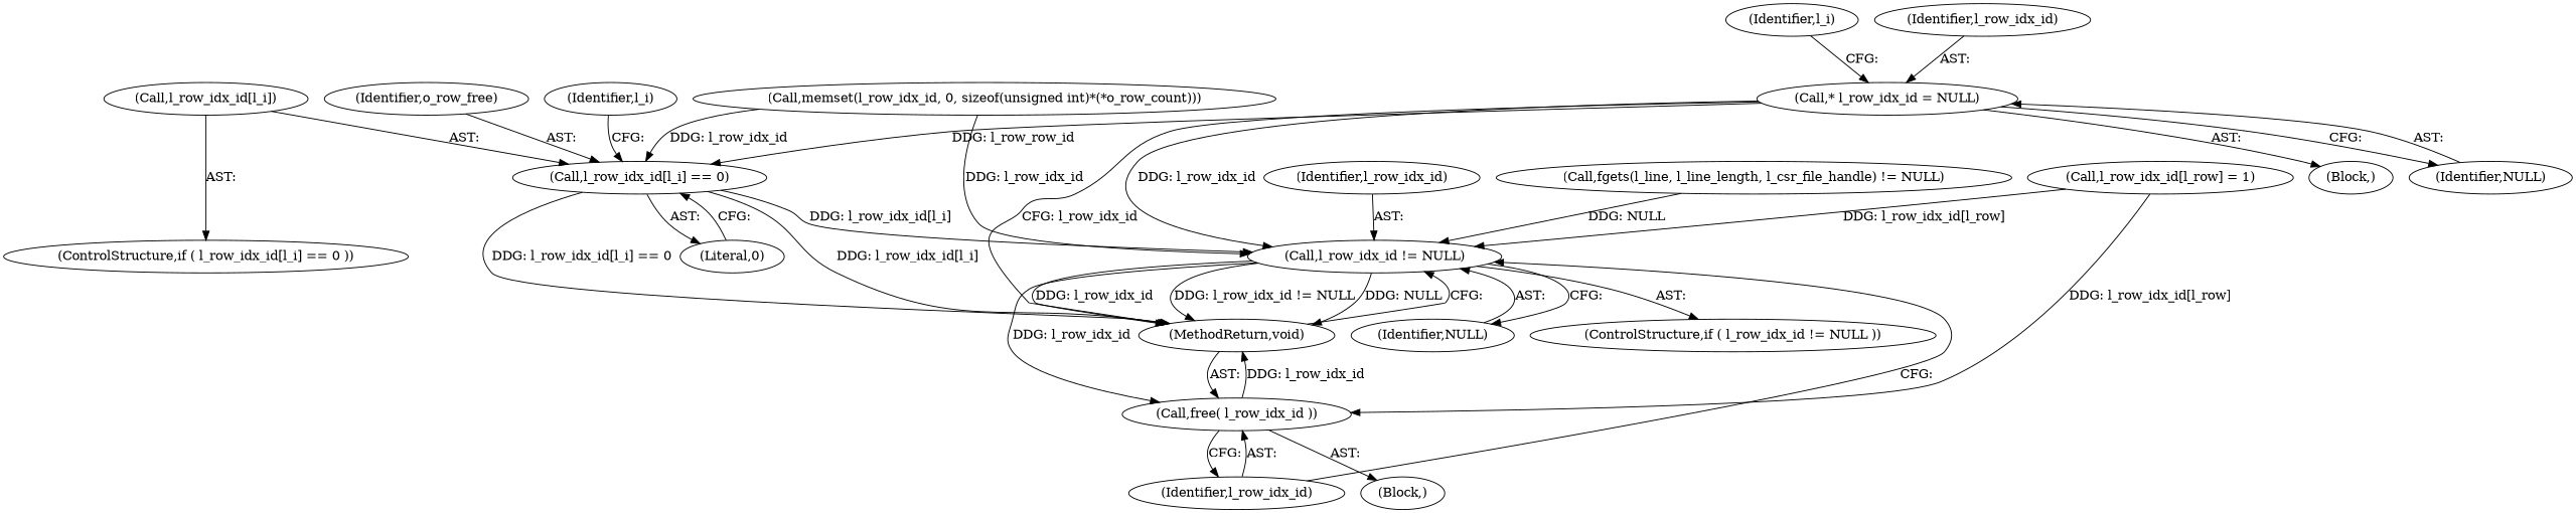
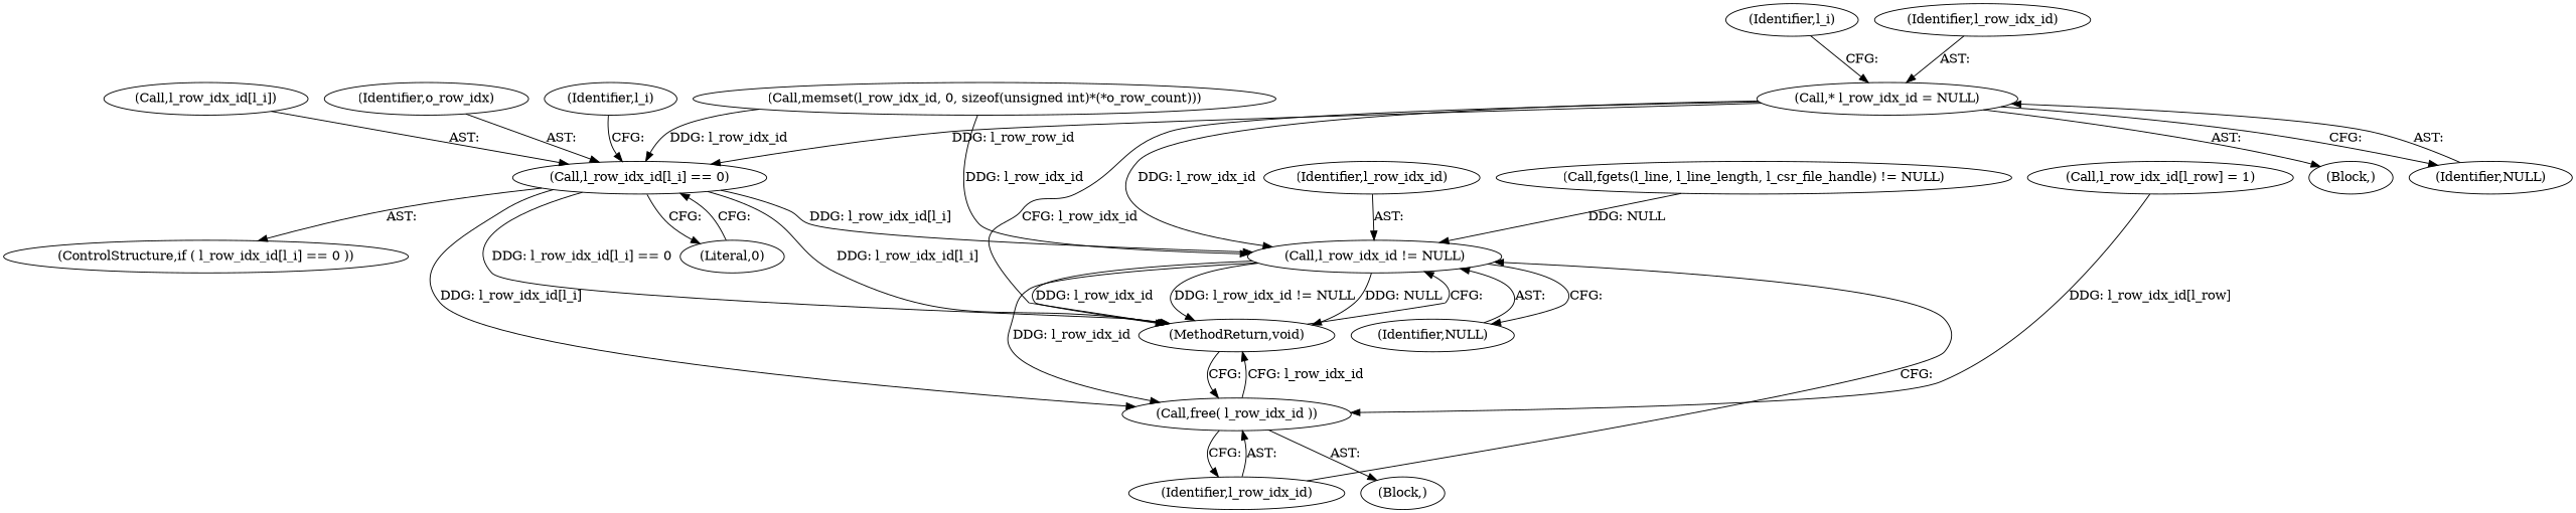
  digraph {
    n1 [label="(Call,* l_row_idx_id = NULL)"]
    n2 [label="(Call,l_row_idx_id[l_i] == 0)"]
    n3 [label="(Call,l_row_idx_id != NULL)"]
    n4 [label="(Block,)"]
    n5 [label="(Identifier,NULL)"]
    n6 [label="(MethodReturn,void)"]
    n7 [label="(Call,free( l_row_idx_id ))"]
    n8 [label="(ControlStructure,if ( l_row_idx_id[l_i] == 0 ))"]
    n9 [label="(Literal,0)"]
    n10 [label="(Identifier,NULL)"]
-   n11 [label="(ControlStructure,if ( l_row_idx_id != NULL ))"]
    n12 [label="(Block,)"]
    n13 [label="(Identifier,l_row_idx_id)"]
    n14 [label="(Identifier,l_i)"]
    n15 [label="(Identifier,l_i)"]
    n16 [label="(Call,l_row_idx_id[l_i])"]
    n17 [label="(Identifier,l_row_idx_id)"]
    n18 [label="(Identifier,l_row_idx_id)"]
    n19 [label="(Call,fgets(l_line, l_line_length, l_csr_file_handle) != NULL)"]
-   n20 [label="(Identifier,o_row_free)"]
+   n20 [label="(Identifier,o_row_idx)"]
    n21 [label="(Call,memset(l_row_idx_id, 0, sizeof(unsigned int)*(*o_row_count)))"]
    n22 [label="(Call,l_row_idx_id[l_row] = 1)"]
    n1 -> n2 [label="DDG: l_row_row_id"]
    n1 -> n3 [label="DDG: l_row_idx_id"]
    n1 -> n4 [label="AST: "]
    n1 -> n5 [label="CFG: "]
    n1 -> n6 [label="CFG: l_row_idx_id"]
    n2 -> n3 [label="DDG: l_row_idx_id[l_i]"]
    n2 -> n6 [label="DDG: l_row_idx_id[l_i] == 0"]
    n2 -> n6 [label="DDG: l_row_idx_id[l_i]"]
-   n16 -> n8 [label="AST: "]
-   n2 -> n9 [label="AST: "]
+   n2 -> n7 [label="DDG: l_row_idx_id[l_i]"]
+   n2 -> n8 [label="AST: "]
+   n2 -> n9 [label="CFG: "]
    n3 -> n6 [label="DDG: l_row_idx_id"]
    n3 -> n6 [label="DDG: l_row_idx_id != NULL"]
    n3 -> n6 [label="DDG: NULL"]
    n3 -> n7 [label="DDG: l_row_idx_id"]
    n3 -> n10 [label="CFG: "]
-   n3 -> n11 [label="AST: "]
    n5 -> n1 [label="AST: "]
    n6 -> n3 [label="CFG: "]
-   n6 -> n7 [label="AST: "]
-   n7 -> n6 [label="DDG: l_row_idx_id"]
+   n6 -> n7 [label="CFG: "]
+   n7 -> n6 [label="CFG: l_row_idx_id"]
    n7 -> n12 [label="AST: "]
    n7 -> n13 [label="CFG: "]
    n9 -> n2 [label="CFG: "]
    n10 -> n3 [label="AST: "]
    n13 -> n3 [label="CFG: "]
    n13 -> n7 [label="AST: "]
    n14 -> n2 [label="CFG: "]
    n15 -> n1 [label="CFG: "]
    n16 -> n2 [label="AST: "]
    n17 -> n1 [label="AST: "]
    n18 -> n3 [label="AST: "]
    n19 -> n3 [label="DDG: NULL"]
    n20 -> n2 [label="AST: "]
    n21 -> n2 [label="DDG: l_row_idx_id"]
    n21 -> n3 [label="DDG: l_row_idx_id"]
-   n22 -> n3 [label="DDG: l_row_idx_id[l_row]"]
    n22 -> n7 [label="DDG: l_row_idx_id[l_row]"]
  }
